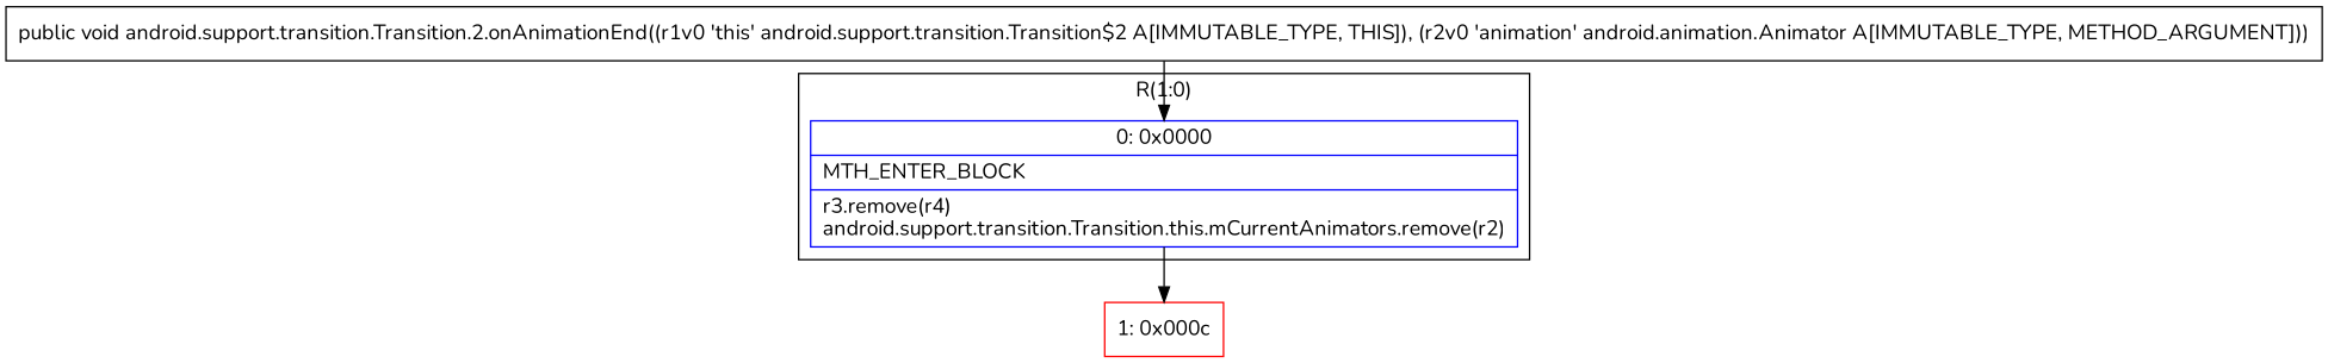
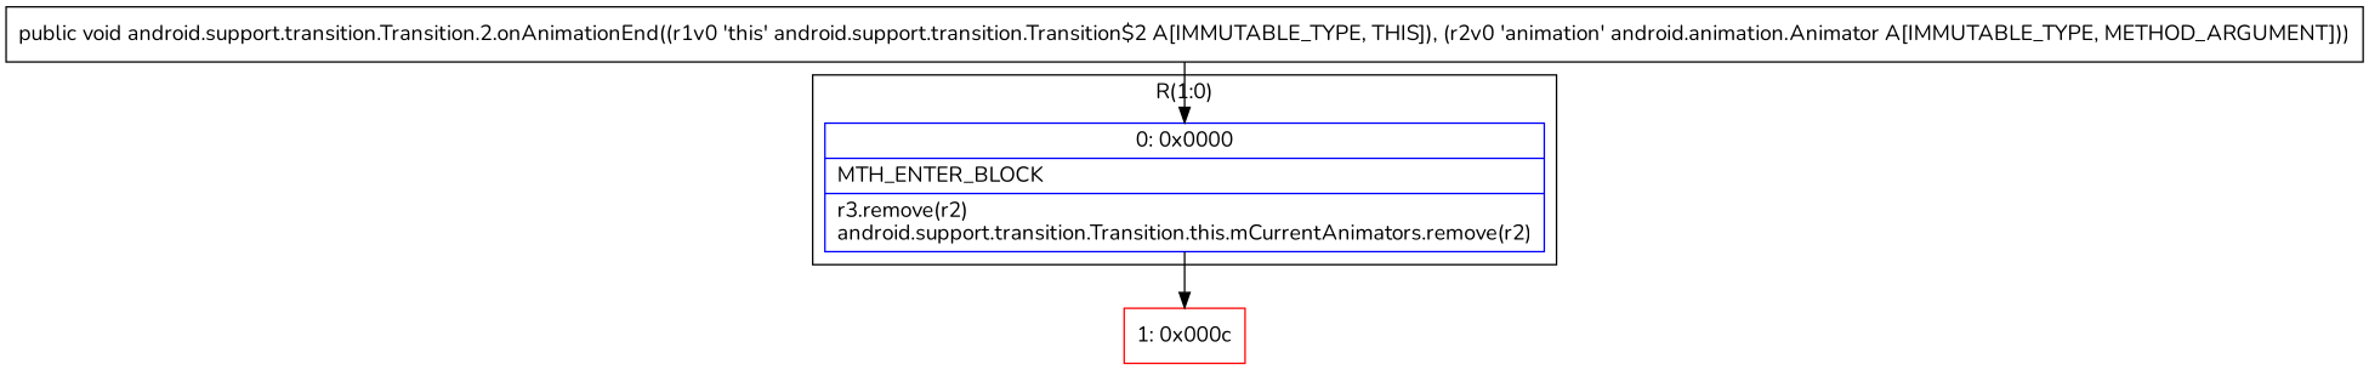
  digraph {
    fontname=Nunito
    node [shape=record fontname=Nunito]
    edge [fontname=Nunito]
-   n1 [color=blue label="{0\:\ 0x0000|MTH_ENTER_BLOCK\l|r3.remove(r4)\landroid.support.transition.Transition.this.mCurrentAnimators.remove(r2)\l}"]
+   n1 [color=blue label="{0\:\ 0x0000|MTH_ENTER_BLOCK\l|r3.remove(r2)\landroid.support.transition.Transition.this.mCurrentAnimators.remove(r2)\l}"]
    n2 [color=red label="{1\:\ 0x000c}"]
    n3 [label="{public void android.support.transition.Transition.2.onAnimationEnd((r1v0 'this' android.support.transition.Transition$2 A[IMMUTABLE_TYPE, THIS]), (r2v0 'animation' android.animation.Animator A[IMMUTABLE_TYPE, METHOD_ARGUMENT])) }"]
    subgraph cluster_1 {
      label="R(1:0)"
      n1
    }
    n1 -> n2
    n3 -> n1
  }
